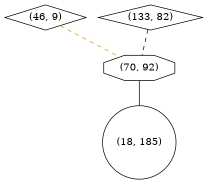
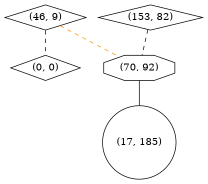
  graph {
    node [shape=diamond]
    edge [color=black style=dashed weight=1]
    n1 [label="(46, 9)"]
+   "(0, 0)"
    n3 [label="(70, 92)" shape=octagon]
-   "(18, 185)" [shape=circle]
-   "(133, 82)"
+   "(18, 185)" [shape=circle label="(17, 185)"]
+   "(133, 82)" [label="(153, 82)"]
+   n1 -- "(0, 0)" [weight=4]
    n1 -- n3 [color=darkorange]
    n3 -- "(18, 185)" [style=solid]
    "(133, 82)" -- n3
  }
